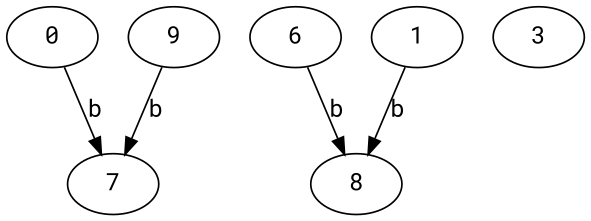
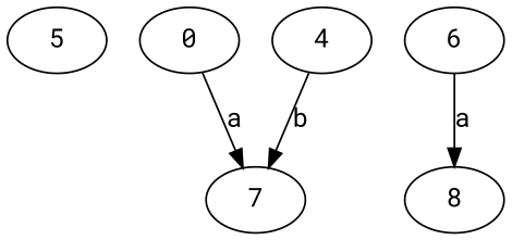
  strict digraph {
    fontname="Roboto Mono"
    node [fontname="Roboto Mono"]
    edge [fontname="Roboto Mono"]
+   5
    0
    7
    n4 [label=8]
    6
-   1
-   3
-   4 [label=9]
-   0 -> 7 [label=b]
-   6 -> n4 [label=b]
-   1 -> n4 [label=b]
+   4
+   0 -> 7 [label=a]
+   6 -> n4 [label=a]
    4 -> 7 [label=b]
  }
